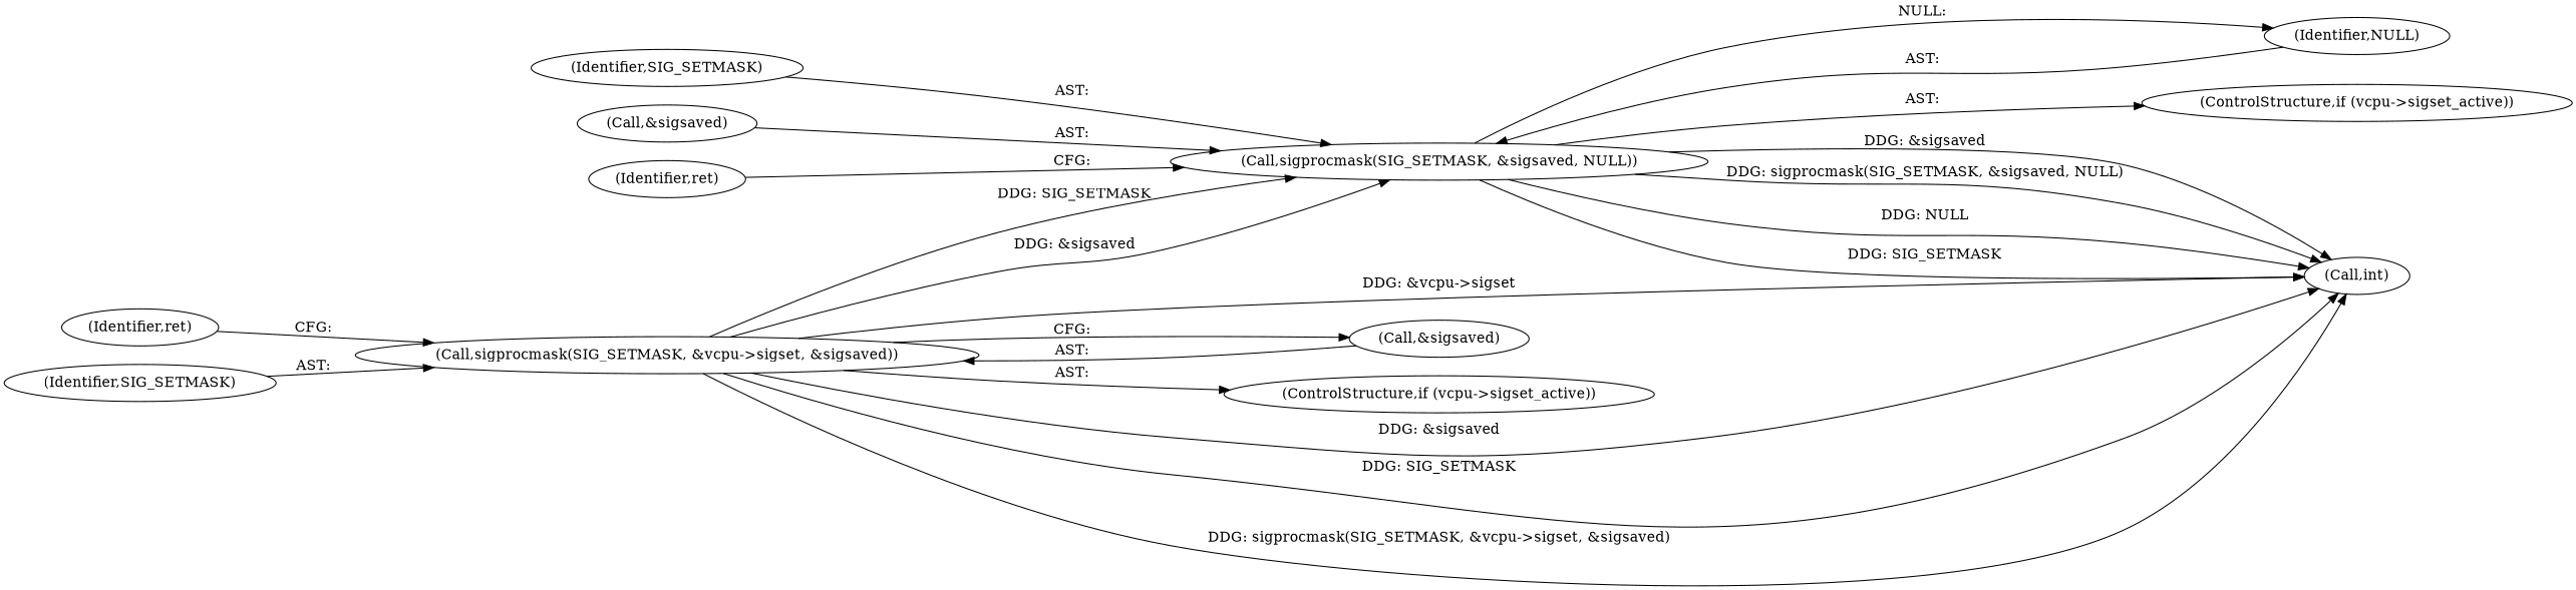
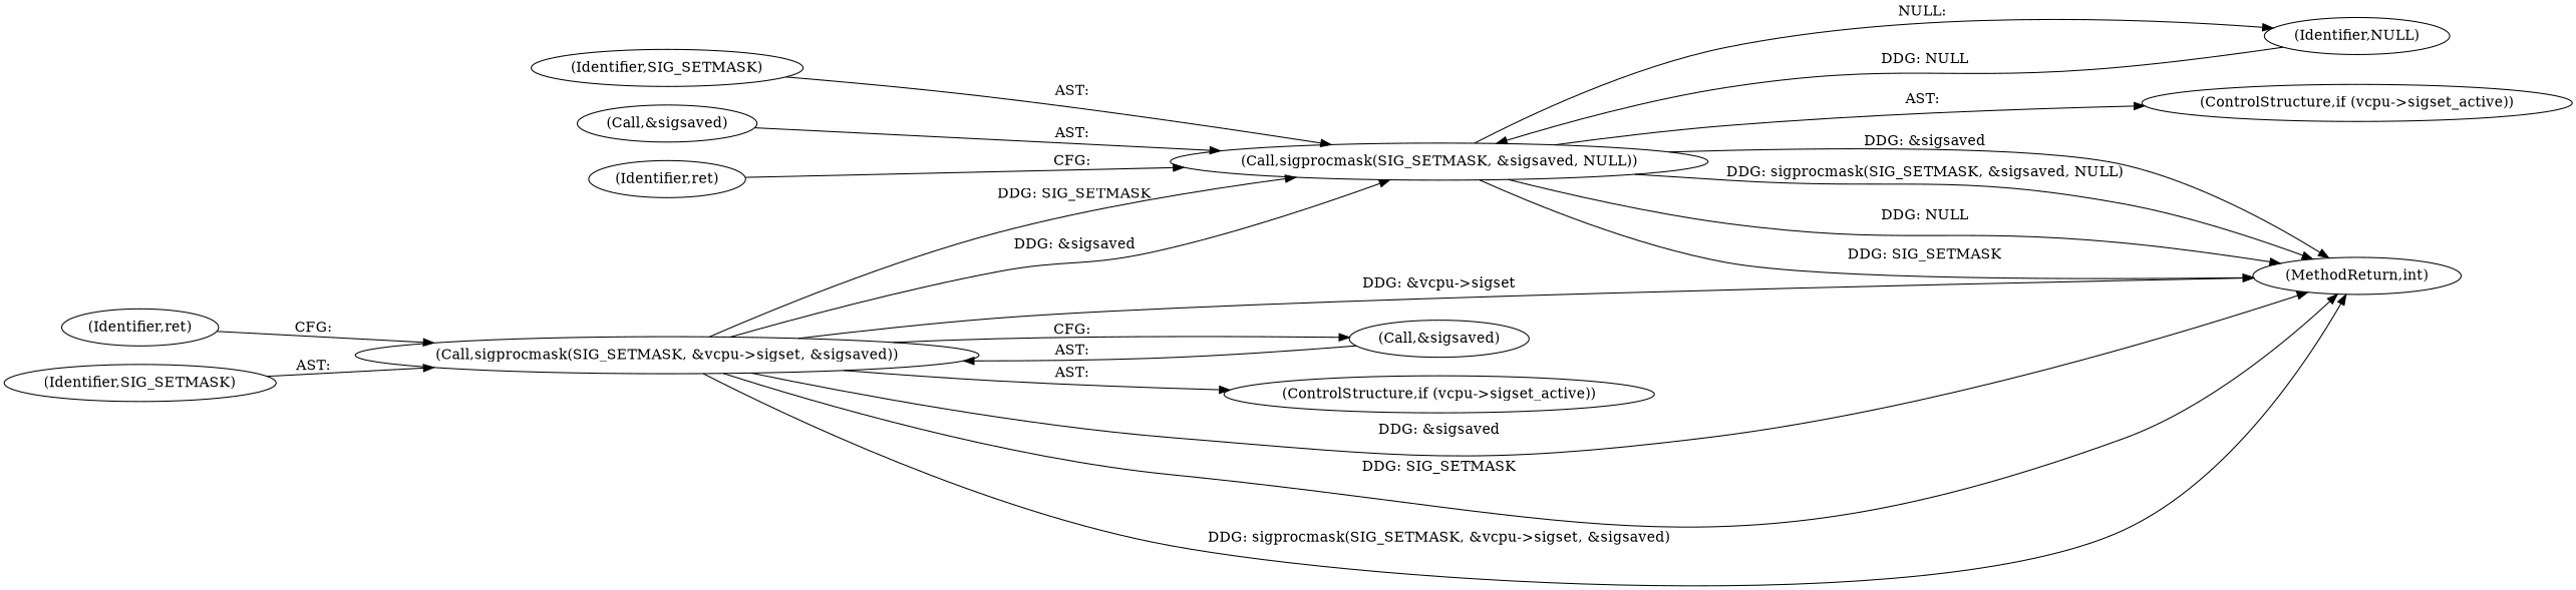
  digraph {
    rankdir=LR
    n1 [label="(Call,sigprocmask(SIG_SETMASK, &vcpu->sigset, &sigsaved))"]
    n2 [label="(Call,sigprocmask(SIG_SETMASK, &sigsaved, NULL))"]
    n3 [label="(ControlStructure,if (vcpu->sigset_active))"]
-   n4 [label="(Call,int)"]
+   n4 [label="(MethodReturn,int)"]
    n5 [label="(Call,&sigsaved)"]
    n6 [label="(Identifier,NULL)"]
    n7 [label="(ControlStructure,if (vcpu->sigset_active))"]
    n8 [label="(Identifier,ret)"]
    n9 [label="(Identifier,SIG_SETMASK)"]
    n10 [label="(Call,&sigsaved)"]
    n11 [label="(Identifier,SIG_SETMASK)"]
    n12 [label="(Identifier,ret)"]
    n1 -> n2 [label="DDG: SIG_SETMASK"]
    n1 -> n2 [label="DDG: &sigsaved"]
    n1 -> n3 [label="AST: "]
    n1 -> n4 [label="DDG: &sigsaved"]
    n1 -> n4 [label="DDG: SIG_SETMASK"]
    n1 -> n4 [label="DDG: sigprocmask(SIG_SETMASK, &vcpu->sigset, &sigsaved)"]
    n1 -> n4 [label="DDG: &vcpu->sigset"]
    n1 -> n5 [label="CFG: "]
    n2 -> n4 [label="DDG: sigprocmask(SIG_SETMASK, &sigsaved, NULL)"]
    n2 -> n4 [label="DDG: NULL"]
    n2 -> n4 [label="DDG: SIG_SETMASK"]
    n2 -> n4 [label="DDG: &sigsaved"]
    n2 -> n6 [label="NULL: "]
    n2 -> n7 [label="AST: "]
    n5 -> n1 [label="AST: "]
-   n6 -> n2 [label="AST: "]
+   n6 -> n2 [label="DDG: NULL"]
    n8 -> n1 [label="CFG: "]
    n9 -> n2 [label="AST: "]
    n10 -> n2 [label="AST: "]
    n11 -> n1 [label="AST: "]
    n12 -> n2 [label="CFG: "]
  }
